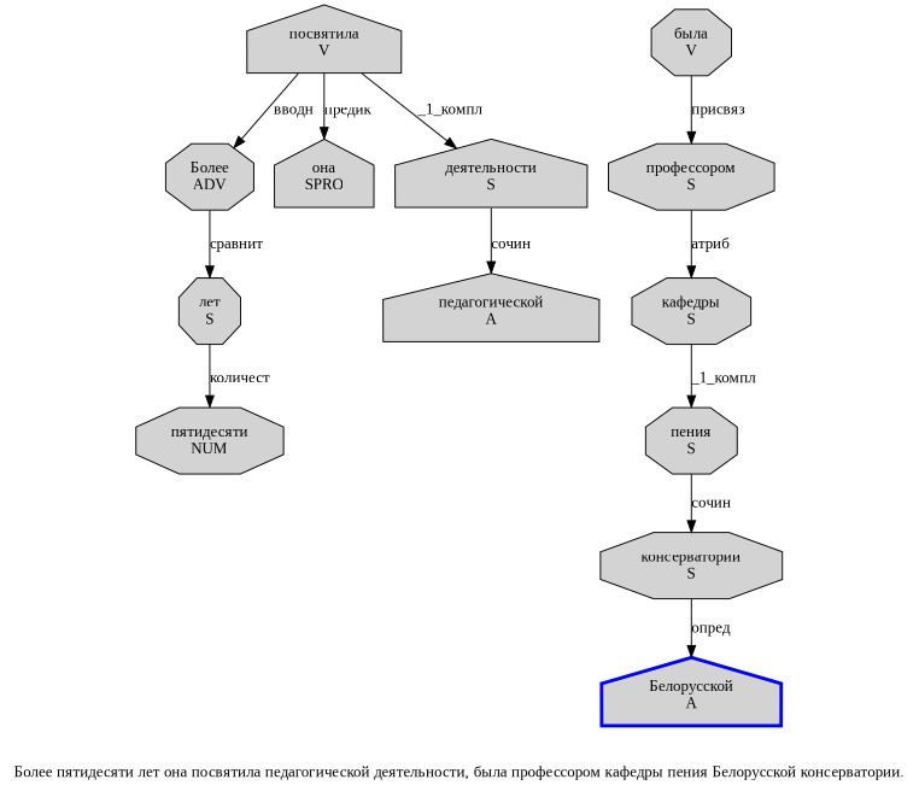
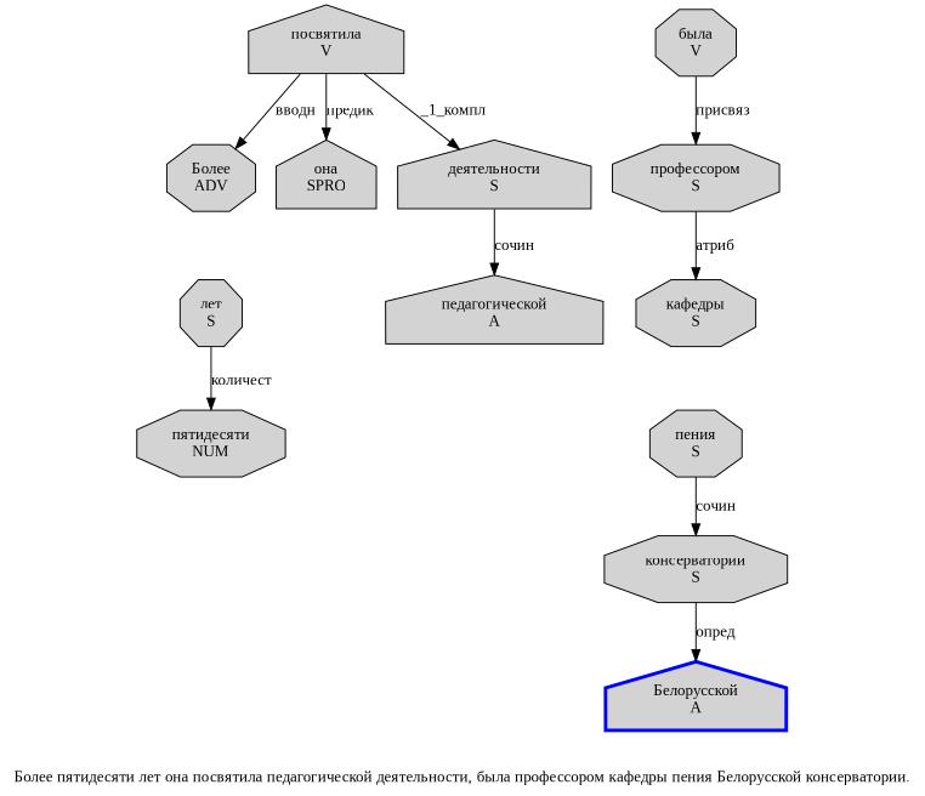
  digraph {
    fontname="Liberation Serif"
    label="Более пятидесяти лет она посвятила педагогической деятельности, была профессором кафедры пения Белорусской консерватории."
    node [fillcolor=lightgray fontname="Liberation Serif" penwidth=1 shape=octagon style=filled]
    edge [fontname="Liberation Serif"]
    n1 [label="Более\nADV"]
    n2 [label="лет\nS"]
    n3 [label="пятидесяти\nNUM"]
    n4 [label="она\nSPRO" shape=house]
    n5 [label="посвятила\nV" shape=house]
    n6 [label="деятельности\nS" shape=house]
    n7 [label="педагогической\nA" shape=house]
    n8 [label="была\nV"]
    n9 [label="профессором\nS"]
    n10 [label="кафедры\nS"]
    n11 [label="пения\nS"]
    n12 [label="консерватории\nS"]
    n13 [color=blue label="Белорусской\nA" penwidth=3 shape=house]
-   n1 -> n2 [label="сравнит"]
    n2 -> n3 [label="количест"]
    n5 -> n1 [label="вводн"]
    n5 -> n4 [label="предик"]
    n5 -> n6 [label="_1_компл"]
    n6 -> n7 [label="сочин"]
    n8 -> n9 [label="присвяз"]
    n9 -> n10 [label="атриб"]
-   n10 -> n11 [label="_1_компл"]
    n11 -> n12 [label="сочин"]
    n12 -> n13 [label="опред"]
  }
